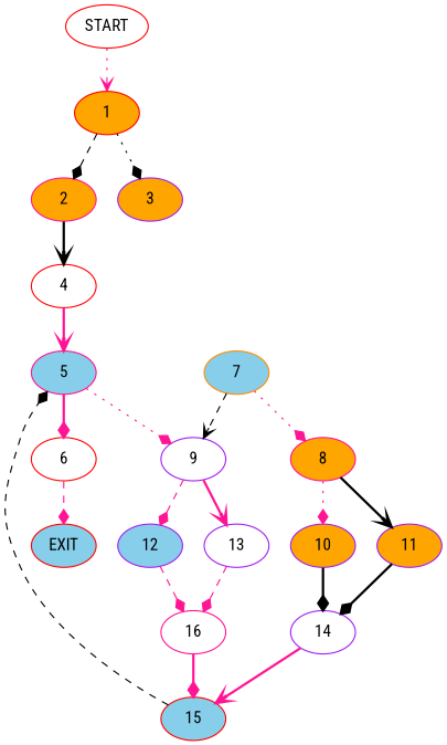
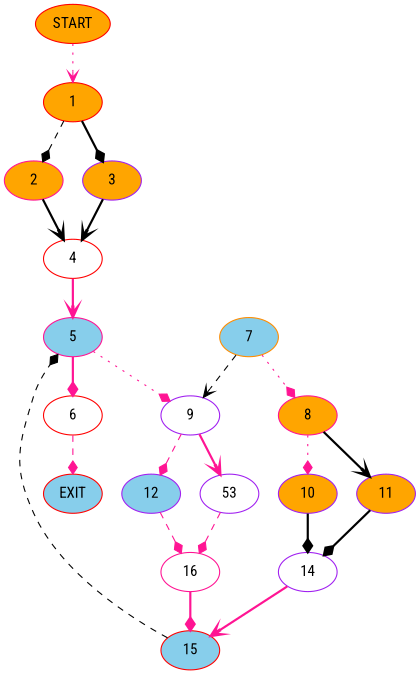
  digraph {
    fontname="Roboto Condensed"
    node [color=purple fillcolor=white fontname="Roboto Condensed" style=filled]
    edge [arrowhead=diamond color=deeppink fontname="Roboto Condensed" style=bold]
-   n1 [color=red label=START]
+   n1 [color=red fillcolor=orange label=START]
    1 [color=red fillcolor=orange]
    2 [color=deeppink fillcolor=orange]
    3 [fillcolor=orange]
    n5 [color=red fillcolor=skyblue label=EXIT]
    4 [color=red]
    5 [color=deeppink fillcolor=skyblue]
    6 [color=red]
    9
    7 [color=darkorange fillcolor=skyblue]
    8 [color=deeppink fillcolor=orange]
    10 [fillcolor=orange]
    11 [fillcolor=orange]
    12 [fillcolor=skyblue]
-   13
+   13 [label=53]
    14
    16 [color=deeppink]
    15 [color=red fillcolor=skyblue]
    n1 -> 1 [arrowhead=vee style=dotted]
    1 -> 2 [color=black style=dashed]
-   1 -> 3 [color=black style=dotted]
+   1 -> 3 [color=black]
    2 -> 4 [arrowhead=vee color=black]
+   3 -> 4 [arrowhead=vee color=black]
    4 -> 5 [arrowhead=vee]
    5 -> 6
    5 -> 9 [style=dotted]
    6 -> n5 [style=dashed]
    9 -> 12 [style=dashed]
    9 -> 13 [arrowhead=vee]
    7 -> 9 [arrowhead=vee color=black style=dashed]
    7 -> 8 [style=dotted]
    8 -> 10 [style=dotted]
    8 -> 11 [arrowhead=vee color=black]
    10 -> 14 [color=black]
    11 -> 14 [color=black]
    12 -> 16 [style=dashed]
    13 -> 16 [style=dashed]
    14 -> 15 [arrowhead=vee]
    16 -> 15
    15 -> 5 [color=black style=dashed]
  }
